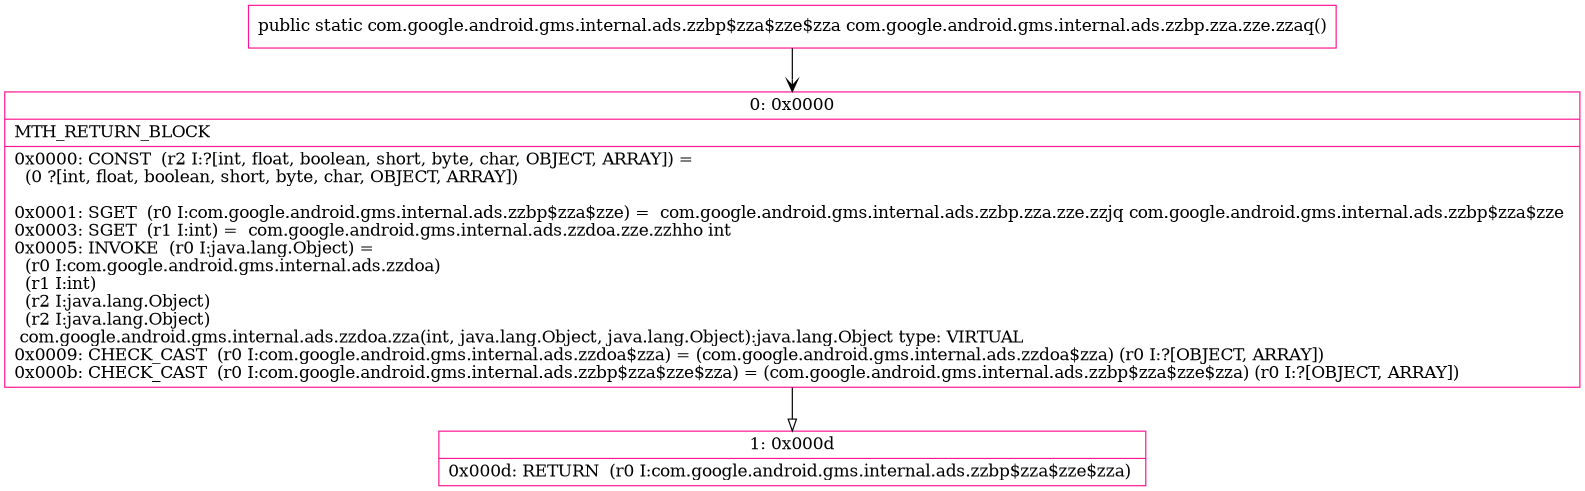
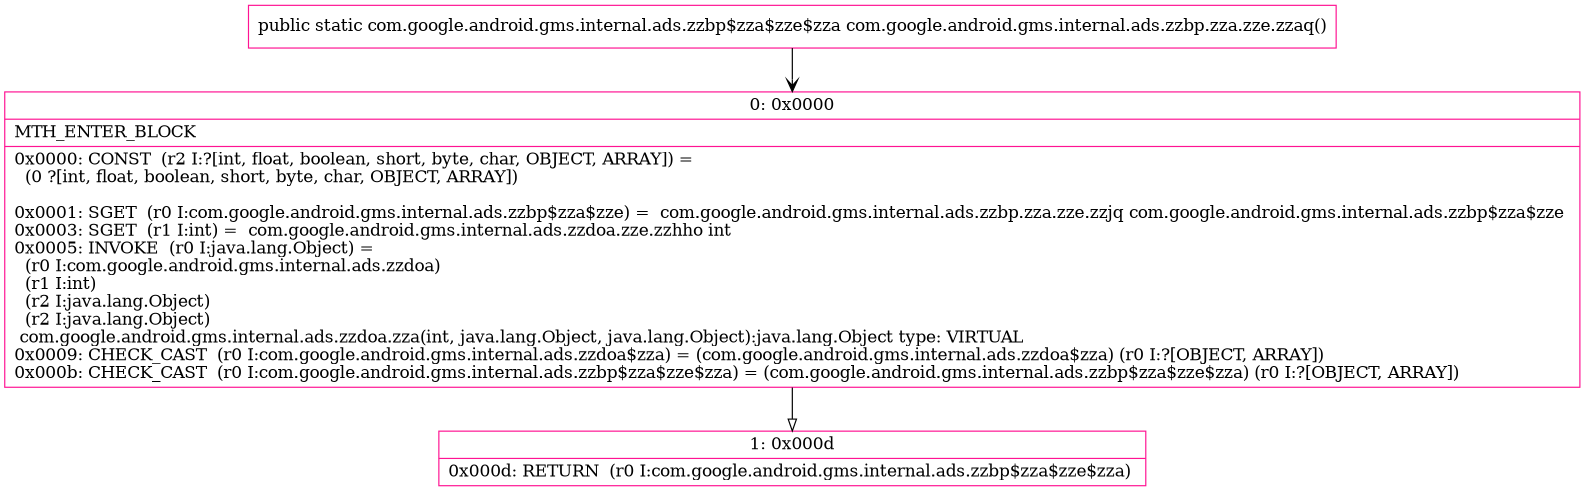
  digraph {
    node [shape=record color=deeppink]
-   n1 [label="{0\:\ 0x0000|MTH_RETURN_BLOCK\l|0x0000: CONST  (r2 I:?[int, float, boolean, short, byte, char, OBJECT, ARRAY]) = \l  (0 ?[int, float, boolean, short, byte, char, OBJECT, ARRAY])\l \l0x0001: SGET  (r0 I:com.google.android.gms.internal.ads.zzbp$zza$zze) =  com.google.android.gms.internal.ads.zzbp.zza.zze.zzjq com.google.android.gms.internal.ads.zzbp$zza$zze \l0x0003: SGET  (r1 I:int) =  com.google.android.gms.internal.ads.zzdoa.zze.zzhho int \l0x0005: INVOKE  (r0 I:java.lang.Object) = \l  (r0 I:com.google.android.gms.internal.ads.zzdoa)\l  (r1 I:int)\l  (r2 I:java.lang.Object)\l  (r2 I:java.lang.Object)\l com.google.android.gms.internal.ads.zzdoa.zza(int, java.lang.Object, java.lang.Object):java.lang.Object type: VIRTUAL \l0x0009: CHECK_CAST  (r0 I:com.google.android.gms.internal.ads.zzdoa$zza) = (com.google.android.gms.internal.ads.zzdoa$zza) (r0 I:?[OBJECT, ARRAY]) \l0x000b: CHECK_CAST  (r0 I:com.google.android.gms.internal.ads.zzbp$zza$zze$zza) = (com.google.android.gms.internal.ads.zzbp$zza$zze$zza) (r0 I:?[OBJECT, ARRAY]) \l}"]
+   n1 [label="{0\:\ 0x0000|MTH_ENTER_BLOCK\l|0x0000: CONST  (r2 I:?[int, float, boolean, short, byte, char, OBJECT, ARRAY]) = \l  (0 ?[int, float, boolean, short, byte, char, OBJECT, ARRAY])\l \l0x0001: SGET  (r0 I:com.google.android.gms.internal.ads.zzbp$zza$zze) =  com.google.android.gms.internal.ads.zzbp.zza.zze.zzjq com.google.android.gms.internal.ads.zzbp$zza$zze \l0x0003: SGET  (r1 I:int) =  com.google.android.gms.internal.ads.zzdoa.zze.zzhho int \l0x0005: INVOKE  (r0 I:java.lang.Object) = \l  (r0 I:com.google.android.gms.internal.ads.zzdoa)\l  (r1 I:int)\l  (r2 I:java.lang.Object)\l  (r2 I:java.lang.Object)\l com.google.android.gms.internal.ads.zzdoa.zza(int, java.lang.Object, java.lang.Object):java.lang.Object type: VIRTUAL \l0x0009: CHECK_CAST  (r0 I:com.google.android.gms.internal.ads.zzdoa$zza) = (com.google.android.gms.internal.ads.zzdoa$zza) (r0 I:?[OBJECT, ARRAY]) \l0x000b: CHECK_CAST  (r0 I:com.google.android.gms.internal.ads.zzbp$zza$zze$zza) = (com.google.android.gms.internal.ads.zzbp$zza$zze$zza) (r0 I:?[OBJECT, ARRAY]) \l}"]
    n2 [label="{1\:\ 0x000d|0x000d: RETURN  (r0 I:com.google.android.gms.internal.ads.zzbp$zza$zze$zza) \l}"]
    n3 [label="{public static com.google.android.gms.internal.ads.zzbp$zza$zze$zza com.google.android.gms.internal.ads.zzbp.zza.zze.zzaq() }"]
    n1 -> n2 [arrowhead=onormal]
    n3 -> n1 [arrowhead=vee]
  }
